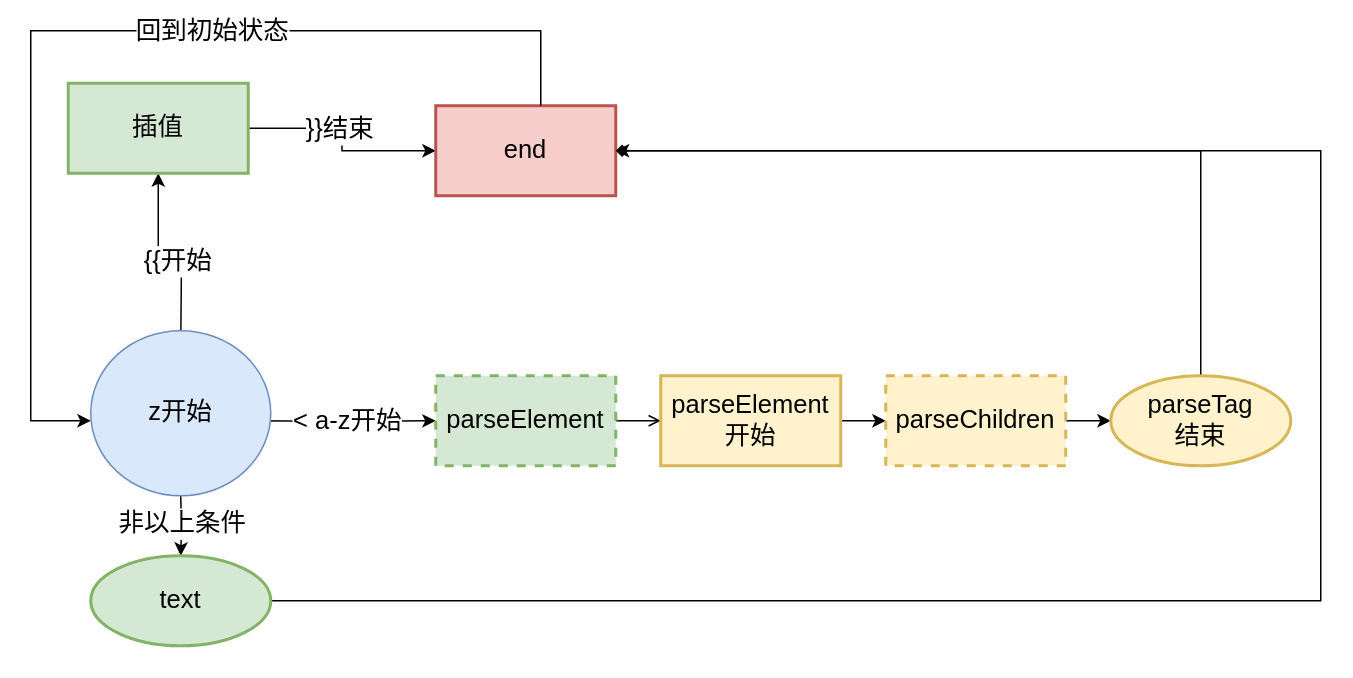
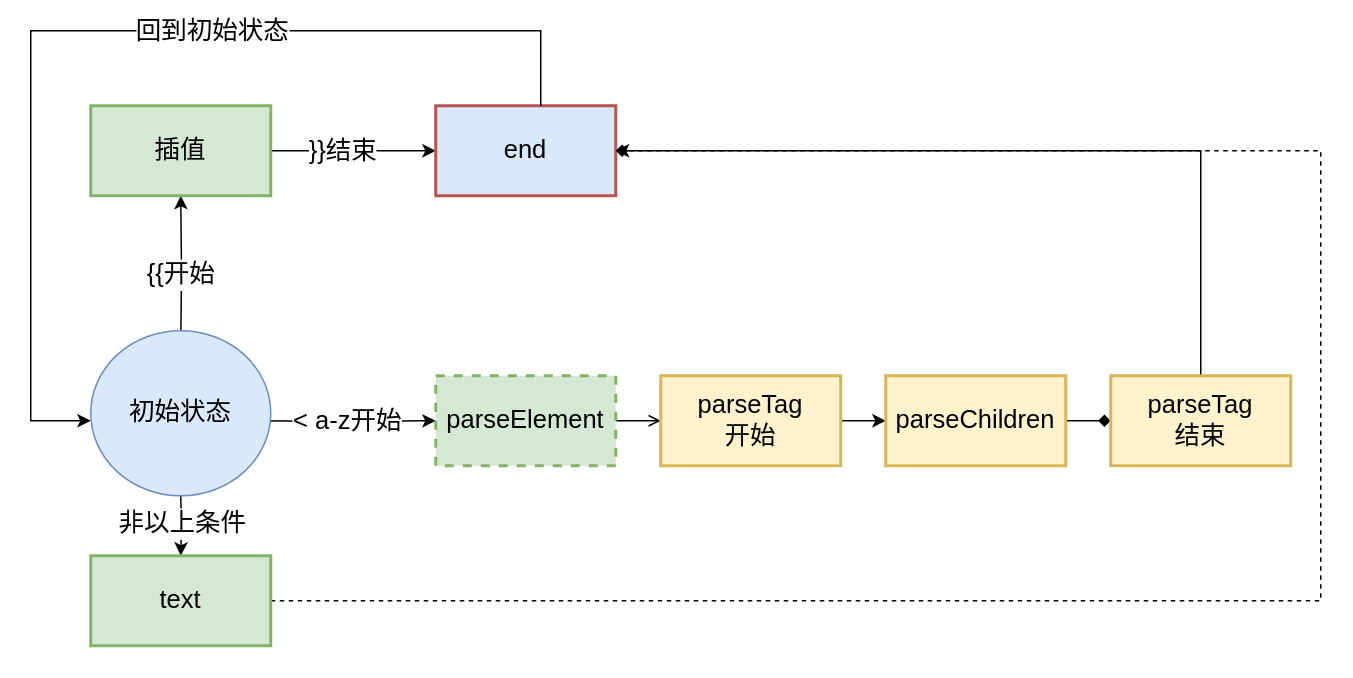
  <mxCell id="0" />
  <mxCell id="1" parent="0" />
  <mxCell id="2" value="" style="edgeStyle=orthogonalEdgeStyle;rounded=0;orthogonalLoop=1;jettySize=auto;html=1;fontSize=17;" parent="1" target="10" edge="1"><mxGeometry relative="1" as="geometry"><mxPoint x="120" y="230" as="sourcePoint" /></mxGeometry></mxCell>
  <mxCell id="3" value="{{开始" style="edgeLabel;html=1;align=center;verticalAlign=middle;resizable=0;points=[];fontSize=17;" parent="2" vertex="1" connectable="0"><mxGeometry x="-0.06" y="1" relative="1" as="geometry"><mxPoint as="offset" /></mxGeometry></mxCell>
  <mxCell id="4" value="" style="edgeStyle=orthogonalEdgeStyle;rounded=0;orthogonalLoop=1;jettySize=auto;html=1;fontSize=17;" parent="1" target="12" edge="1"><mxGeometry relative="1" as="geometry"><mxPoint x="120" y="330" as="sourcePoint" /></mxGeometry></mxCell>
  <mxCell id="5" value="非以上条件" style="edgeLabel;html=1;align=center;verticalAlign=middle;resizable=0;points=[];fontSize=17;" parent="4" vertex="1" connectable="0"><mxGeometry x="-0.28" y="3" relative="1" as="geometry"><mxPoint x="-3" y="4" as="offset" /></mxGeometry></mxCell>
  <mxCell id="6" value="" style="edgeStyle=orthogonalEdgeStyle;rounded=0;orthogonalLoop=1;jettySize=auto;html=1;fontSize=17;" parent="1" target="17" edge="1"><mxGeometry relative="1" as="geometry"><mxPoint x="210" y="280" as="targetPoint" /><mxPoint x="170" y="280" as="sourcePoint" /></mxGeometry></mxCell>
  <mxCell id="7" value="&amp;lt; a-z开始" style="edgeLabel;html=1;align=center;verticalAlign=middle;resizable=0;points=[];fontSize=17;" parent="6" vertex="1" connectable="0"><mxGeometry x="-0.305" y="2" relative="1" as="geometry"><mxPoint x="18" y="2" as="offset" /></mxGeometry></mxCell>
  <mxCell id="8" value="" style="edgeStyle=orthogonalEdgeStyle;rounded=0;orthogonalLoop=1;jettySize=auto;html=1;fontSize=17;" parent="1" source="10" target="13" edge="1"><mxGeometry relative="1" as="geometry" /></mxCell>
  <mxCell id="9" value="}}结束" style="edgeLabel;html=1;align=center;verticalAlign=middle;resizable=0;points=[];fontSize=17;" parent="8" vertex="1" connectable="0"><mxGeometry x="-0.15" y="-3" relative="1" as="geometry"><mxPoint y="-3" as="offset" /></mxGeometry></mxCell>
- <mxCell id="10" value="插值" style="whiteSpace=wrap;html=1;strokeWidth=2;fontSize=17;fillColor=#d5e8d4;strokeColor=#82b366;" parent="1" vertex="1"><mxGeometry x="45" y="55" width="120" height="60" as="geometry" /></mxCell>
- <mxCell id="11" style="edgeStyle=orthogonalEdgeStyle;rounded=0;orthogonalLoop=1;jettySize=auto;html=1;exitX=1;exitY=0.5;exitDx=0;exitDy=0;entryX=1;entryY=0.5;entryDx=0;entryDy=0;fontSize=17;" parent="1" source="12" target="13" edge="1"><mxGeometry relative="1" as="geometry"><Array as="points"><mxPoint x="880" y="400" /><mxPoint x="880" y="100" /></Array></mxGeometry></mxCell>
- <mxCell id="12" value="text" style="ellipse;whiteSpace=wrap;html=1;strokeWidth=2;fontSize=17;fillColor=#d5e8d4;strokeColor=#82b366;" parent="1" vertex="1"><mxGeometry x="60" y="370" width="120" height="60" as="geometry" /></mxCell>
- <mxCell id="13" value="end" style="whiteSpace=wrap;html=1;strokeWidth=2;fontSize=17;fillColor=#f8cecc;strokeColor=#b85450;" parent="1" vertex="1"><mxGeometry x="290" y="70" width="120" height="60" as="geometry" /></mxCell>
+ <mxCell id="10" value="插值" style="whiteSpace=wrap;html=1;strokeWidth=2;fontSize=17;fillColor=#d5e8d4;strokeColor=#82b366;" parent="1" vertex="1"><mxGeometry x="60" y="70" width="120" height="60" as="geometry" /></mxCell>
+ <mxCell id="11" style="edgeStyle=orthogonalEdgeStyle;rounded=0;orthogonalLoop=1;jettySize=auto;html=1;exitX=1;exitY=0.5;exitDx=0;exitDy=0;entryX=1;entryY=0.5;entryDx=0;entryDy=0;fontSize=17;dashed=1;" parent="1" source="12" target="13" edge="1"><mxGeometry relative="1" as="geometry"><Array as="points"><mxPoint x="880" y="400" /><mxPoint x="880" y="100" /></Array></mxGeometry></mxCell>
+ <mxCell id="12" value="text" style="whiteSpace=wrap;html=1;strokeWidth=2;fontSize=17;fillColor=#d5e8d4;strokeColor=#82b366;" parent="1" vertex="1"><mxGeometry x="60" y="370" width="120" height="60" as="geometry" /></mxCell>
+ <mxCell id="13" value="end" style="whiteSpace=wrap;html=1;strokeWidth=2;fontSize=17;fillColor=#dae8fc;strokeColor=#b85450;" parent="1" vertex="1"><mxGeometry x="290" y="70" width="120" height="60" as="geometry" /></mxCell>
  <mxCell id="14" style="edgeStyle=orthogonalEdgeStyle;rounded=0;orthogonalLoop=1;jettySize=auto;html=1;fontSize=17;" parent="1" edge="1"><mxGeometry relative="1" as="geometry"><Array as="points"><mxPoint x="360" y="20" /><mxPoint x="20" y="20" /><mxPoint x="20" y="280" /></Array><mxPoint x="360" y="70" as="sourcePoint" /><mxPoint x="60" y="280" as="targetPoint" /></mxGeometry></mxCell>
  <mxCell id="15" value="回到初始状态" style="edgeLabel;html=1;align=center;verticalAlign=middle;resizable=0;points=[];fontSize=17;" vertex="1" connectable="0" parent="14"><mxGeometry x="-0.209" y="-4" relative="1" as="geometry"><mxPoint x="3" y="4" as="offset" /></mxGeometry></mxCell>
  <mxCell id="16" value="" style="edgeStyle=orthogonalEdgeStyle;rounded=0;orthogonalLoop=1;jettySize=auto;html=1;fontSize=17;endArrow=open;" parent="1" source="17" target="19" edge="1"><mxGeometry relative="1" as="geometry" /></mxCell>
  <mxCell id="17" value="parseElement" style="whiteSpace=wrap;html=1;strokeWidth=2;fontSize=17;fillColor=#d5e8d4;strokeColor=#82b366;dashed=1;" parent="1" vertex="1"><mxGeometry x="290" y="250" width="120" height="60" as="geometry" /></mxCell>
  <mxCell id="18" value="" style="edgeStyle=orthogonalEdgeStyle;rounded=0;orthogonalLoop=1;jettySize=auto;html=1;fontSize=17;" parent="1" source="19" target="21" edge="1"><mxGeometry relative="1" as="geometry" /></mxCell>
- <mxCell id="19" value="parseElement&lt;br style=&quot;font-size: 17px;&quot;&gt;开始" style="whiteSpace=wrap;html=1;strokeWidth=2;fontSize=17;fillColor=#fff2cc;strokeColor=#d6b656;" parent="1" vertex="1"><mxGeometry x="440" y="250" width="120" height="60" as="geometry" /></mxCell>
- <mxCell id="20" value="" style="edgeStyle=orthogonalEdgeStyle;rounded=0;orthogonalLoop=1;jettySize=auto;html=1;fontSize=17;" parent="1" source="21" target="23" edge="1"><mxGeometry relative="1" as="geometry" /></mxCell>
- <mxCell id="21" value="parseChildren" style="whiteSpace=wrap;html=1;strokeWidth=2;fontSize=17;fillColor=#fff2cc;strokeColor=#d6b656;dashed=1;" parent="1" vertex="1"><mxGeometry x="590" y="250" width="120" height="60" as="geometry" /></mxCell>
+ <mxCell id="19" value="parseTag&lt;br style=&quot;font-size: 17px;&quot;&gt;开始" style="whiteSpace=wrap;html=1;strokeWidth=2;fontSize=17;fillColor=#fff2cc;strokeColor=#d6b656;" parent="1" vertex="1"><mxGeometry x="440" y="250" width="120" height="60" as="geometry" /></mxCell>
+ <mxCell id="20" value="" style="edgeStyle=orthogonalEdgeStyle;rounded=0;orthogonalLoop=1;jettySize=auto;html=1;fontSize=17;endArrow=diamond;" parent="1" source="21" target="23" edge="1"><mxGeometry relative="1" as="geometry" /></mxCell>
+ <mxCell id="21" value="parseChildren" style="whiteSpace=wrap;html=1;strokeWidth=2;fontSize=17;fillColor=#fff2cc;strokeColor=#d6b656;" parent="1" vertex="1"><mxGeometry x="590" y="250" width="120" height="60" as="geometry" /></mxCell>
  <mxCell id="22" style="edgeStyle=orthogonalEdgeStyle;rounded=0;orthogonalLoop=1;jettySize=auto;html=1;exitX=0.5;exitY=0;exitDx=0;exitDy=0;entryX=1;entryY=0.5;entryDx=0;entryDy=0;fontSize=17;endArrow=diamond;" parent="1" source="23" target="13" edge="1"><mxGeometry relative="1" as="geometry" /></mxCell>
- <mxCell id="23" value="parseTag&lt;br style=&quot;font-size: 17px;&quot;&gt;结束" style="ellipse;whiteSpace=wrap;html=1;strokeWidth=2;fontSize=17;fillColor=#fff2cc;strokeColor=#d6b656;" parent="1" vertex="1"><mxGeometry x="740" y="250" width="120" height="60" as="geometry" /></mxCell>
- <mxCell id="24" value="z开始" style="ellipse;whiteSpace=wrap;html=1;fontSize=17;fillColor=#dae8fc;strokeColor=#6c8ebf;" vertex="1" parent="1"><mxGeometry x="60" y="220" width="120" height="110" as="geometry" /></mxCell>
+ <mxCell id="23" value="parseTag&lt;br style=&quot;font-size: 17px;&quot;&gt;结束" style="whiteSpace=wrap;html=1;strokeWidth=2;fontSize=17;fillColor=#fff2cc;strokeColor=#d6b656;" parent="1" vertex="1"><mxGeometry x="740" y="250" width="120" height="60" as="geometry" /></mxCell>
+ <mxCell id="24" value="初始状态" style="ellipse;whiteSpace=wrap;html=1;fontSize=17;fillColor=#dae8fc;strokeColor=#6c8ebf;" vertex="1" parent="1"><mxGeometry x="60" y="220" width="120" height="110" as="geometry" /></mxCell>
